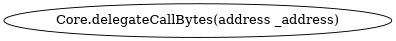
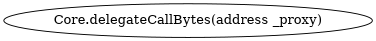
  digraph {
-   "Core.delegateCallBytes(address _proxy)" [height=0.5 width=4.6566 label="Core.delegateCallBytes(address _address)"]
+   "Core.delegateCallBytes(address _proxy)" [height=0.5 width=4.6566]
  }
